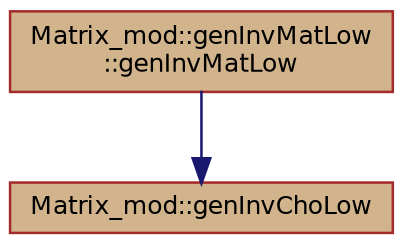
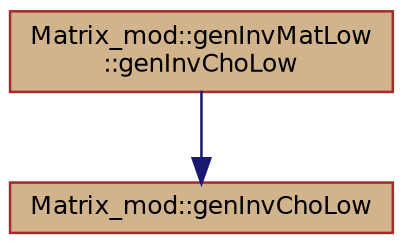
  digraph {
    rankdir=TB
    node [color=brown fillcolor=tan fontname=Helvetica fontsize=10 shape=record style=filled]
-   n1 [fontcolor=black height=0.2 label="Matrix_mod::genInvMatLow\l::genInvMatLow" width=0.4]
+   n1 [fontcolor=black height=0.2 label="Matrix_mod::genInvMatLow\l::genInvChoLow" width=0.4]
    n2 [height=0.2 label="Matrix_mod::genInvChoLow" width=0.4]
    n1 -> n2 [color=midnightblue fontname=Helvetica fontsize=10 labelfontname=Helvetica labelfontsize=10 style=solid]
  }
